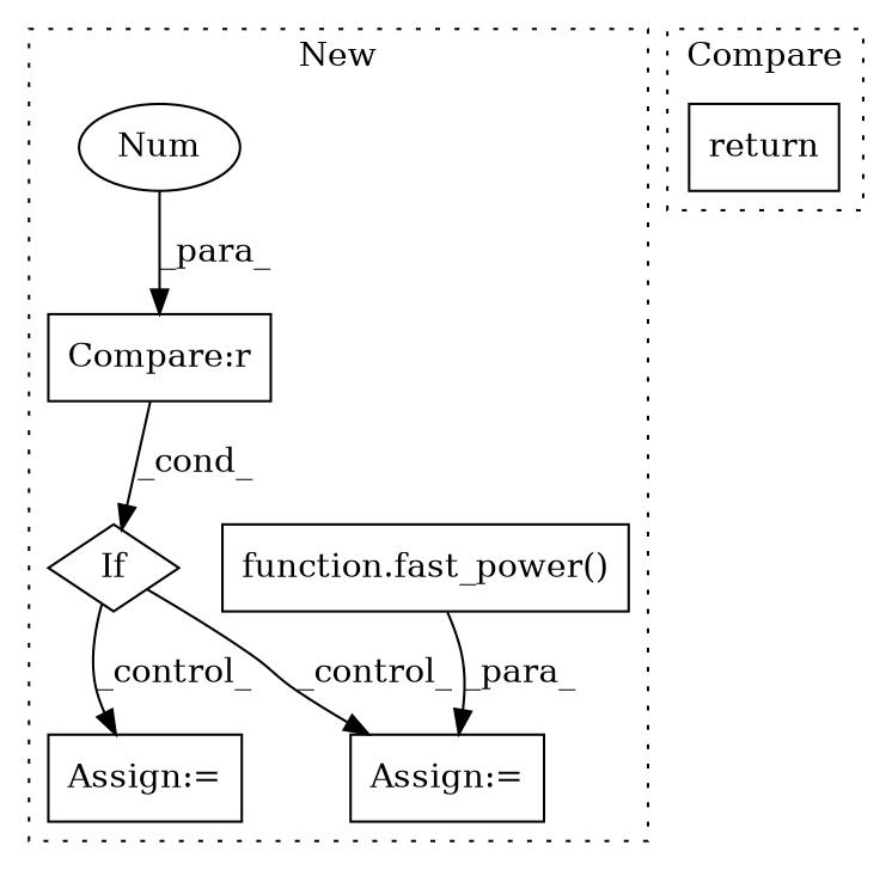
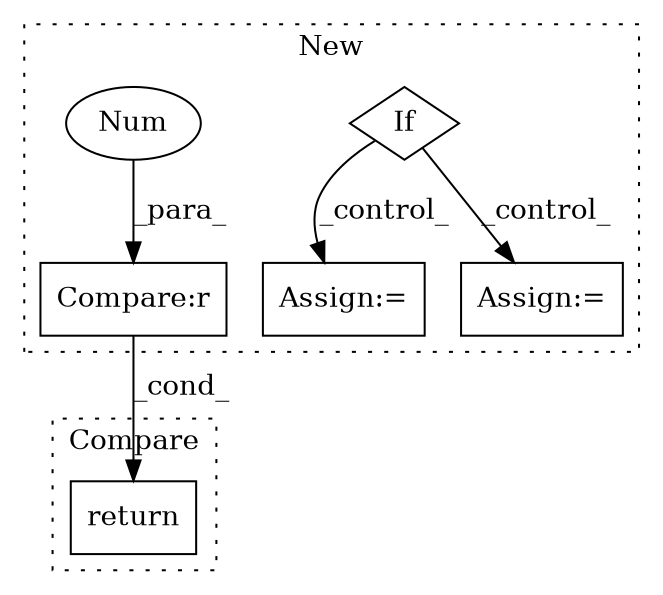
  digraph {
    node [a=68 s=4357 shape=box]
-   n1 [a=75 l="11,1" label="function.fast_power()" s="4507,4538"]
    n2 [a=96 l=0 label=If shape=diamond]
    n3 [a=40 l=15 label="Compare:r"]
    n4 [a=76 l=1 label=Num s=4371 shape=ellipse]
    n5 [l=3 label="Assign:=" s=4592]
    n6 [l=11 label="Assign:=" s=4551]
    n7 [a=93 l=7 label=return s=5118]
    subgraph cluster_1 {
      label=New
      style=dotted
-     n1
      n2
      n3
      n4
      n5
      n6
    }
    subgraph cluster_2 {
      label=Compare
      style=dotted
      n7
    }
-   n1 -> n5 [label=_para_]
    n2 -> n5 [label=_control_]
    n2 -> n6 [label=_control_]
-   n3 -> n2 [label=_cond_]
+   n3 -> n7 [label=_cond_]
    n4 -> n3 [label=_para_]
  }
